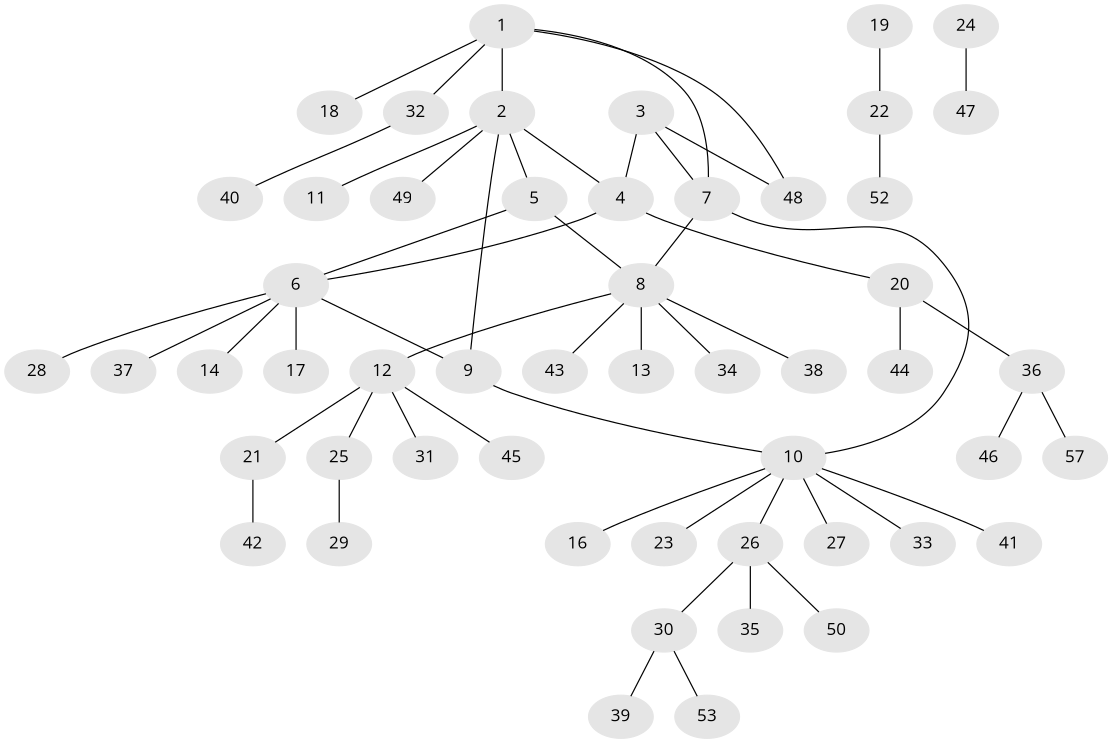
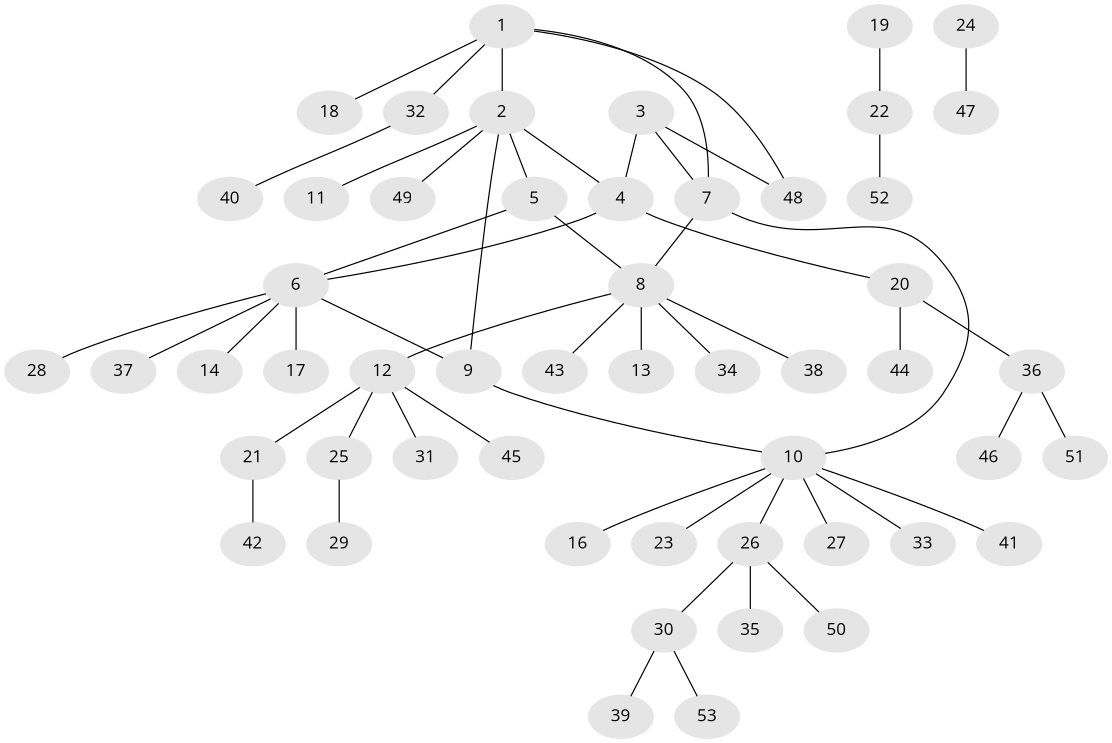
  graph {
    fontname="Open Sans"
    node [color=gray90 fontname="Open Sans" style=filled]
    edge [fontname="Open Sans"]
    1
    2
    7
    18
    32
    48
    4
    5
    9
    11
    49
    10
    8
    40
    6
    20
    3
    16
    23
    26
    27
    33
    41
    14
    17
    28
    37
    36
    44
    12
    13
    34
    38
    43
    21
    25
    31
    45
    30
    35
    50
    42
    29
    19
    22
    24
    47
    52
    46
-   51 [label=57]
+   51
    39
    53
    1 -- 2
    1 -- 7
    1 -- 18
    1 -- 32
    1 -- 48
    2 -- 4
    2 -- 5
    2 -- 9
    2 -- 11
    2 -- 49
    7 -- 10
    7 -- 8
    32 -- 40
    4 -- 6
    4 -- 20
    5 -- 8
    5 -- 6
    9 -- 10
    10 -- 16
    10 -- 23
    10 -- 26
    10 -- 27
    10 -- 33
    10 -- 41
    8 -- 12
    8 -- 13
    8 -- 34
    8 -- 38
    8 -- 43
    6 -- 9
    6 -- 14
    6 -- 17
    6 -- 28
    6 -- 37
    20 -- 36
    20 -- 44
    3 -- 7
    3 -- 48
    3 -- 4
    26 -- 30
    26 -- 35
    26 -- 50
    36 -- 46
    36 -- 51
    12 -- 21
    12 -- 25
    12 -- 31
    12 -- 45
    21 -- 42
    25 -- 29
    30 -- 39
    30 -- 53
    19 -- 22
    22 -- 52
    24 -- 47
  }
